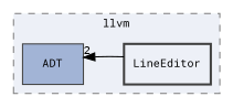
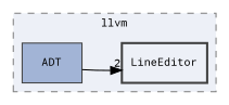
  digraph {
    compound=true
    rankdir=LR
    fontname="Roboto Mono"
    node [color=grey25 fontname="Roboto Mono" fontsize=10 shape=box]
    n1 [fillcolor="#a2b4d6" label=ADT style="filled,"]
    n2 [fillcolor="#edf0f7" label=LineEditor style="filled,bold,"]
    subgraph cluster_1 {
      bgcolor="#edf0f7"
      fontsize=10
      label=llvm
      pencolor=grey50
      style="filled,dashed,"
      n1
      n2
    }
-   n2 -> n1 [fontname="Roboto Mono" fontsize=10 headlabel=2 labeldistance=1.5 labelfontname=Helvetica labelfontsize=10]
+   n1 -> n2 [fontname="Roboto Mono" fontsize=10 headlabel=2 labeldistance=1.5 labelfontname=Helvetica labelfontsize=10]
  }
